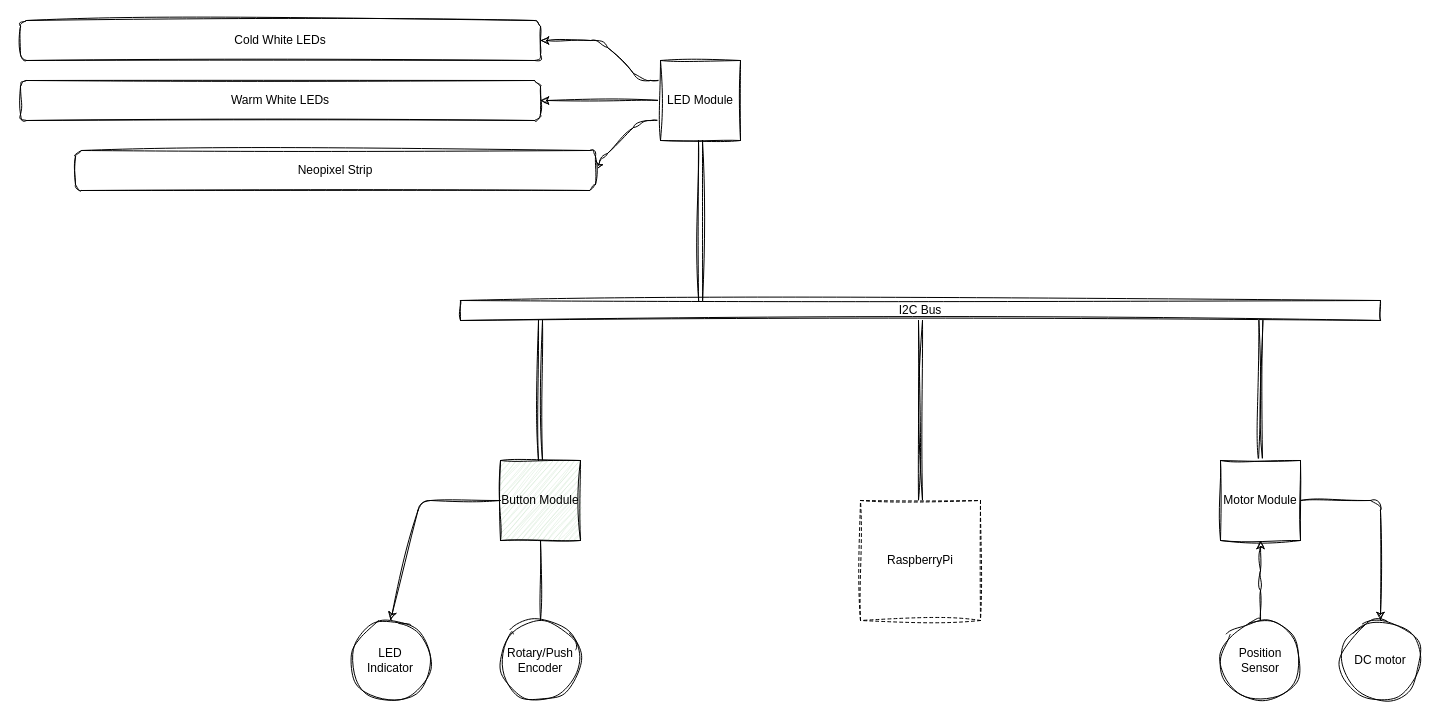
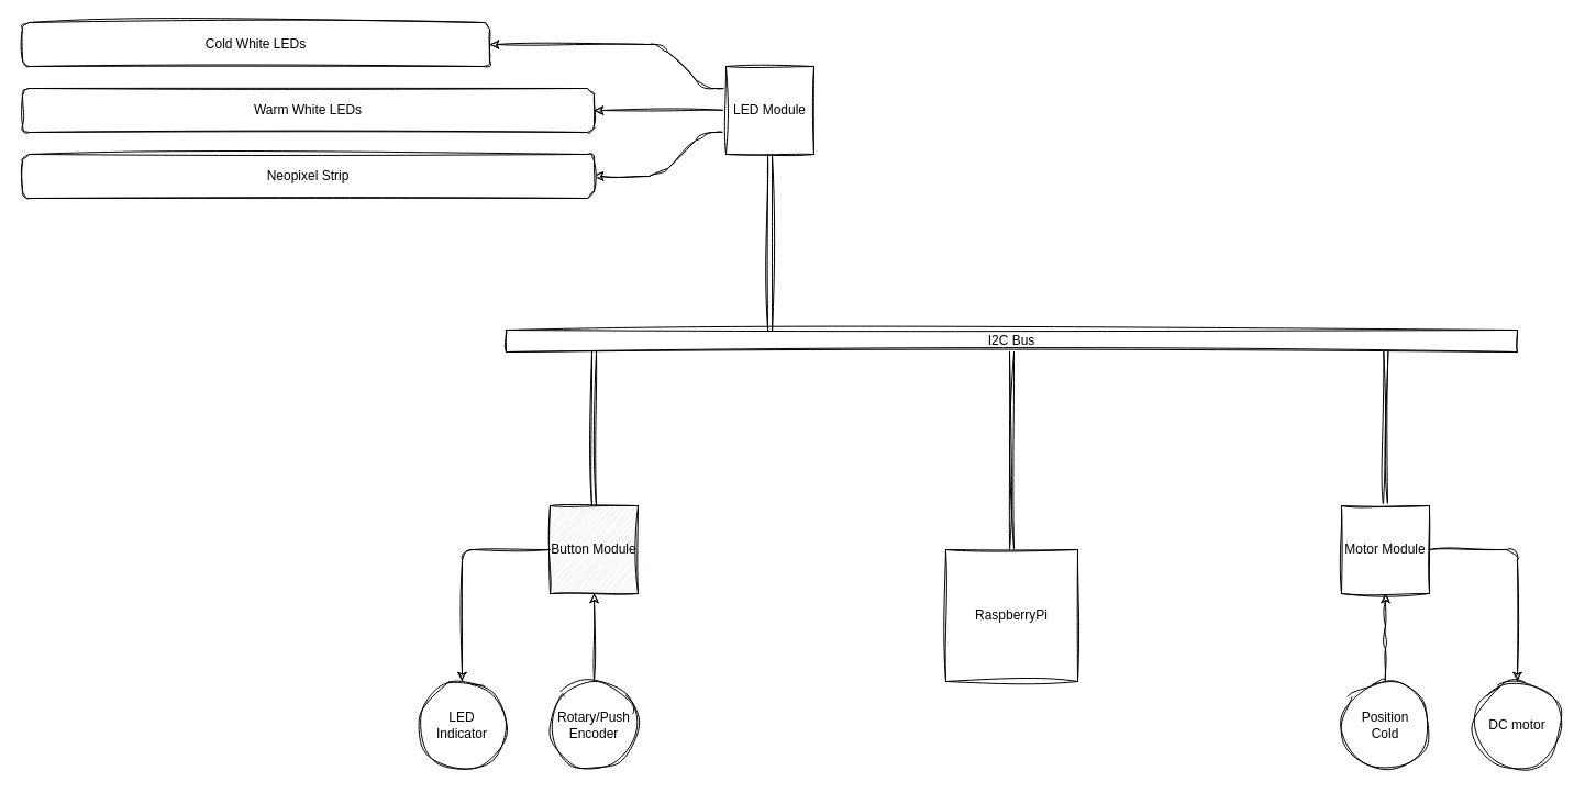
  <mxCell id="0" />
  <mxCell id="1" parent="0" />
  <mxCell id="2" value="I2C Bus" style="rounded=0;whiteSpace=wrap;html=1;sketch=1;curveFitting=1;jiggle=2;" vertex="1" parent="1"><mxGeometry x="460" y="300" width="920" height="20" as="geometry" /></mxCell>
  <mxCell id="3" style="edgeStyle=none;html=1;exitX=0.5;exitY=0;exitDx=0;exitDy=0;shape=link;movable=1;resizable=1;rotatable=1;deletable=1;editable=1;connectable=1;sketch=1;curveFitting=1;jiggle=2;" edge="1" parent="1" source="5"><mxGeometry relative="1" as="geometry"><mxPoint x="540" y="320" as="targetPoint" /></mxGeometry></mxCell>
  <mxCell id="4" style="edgeStyle=none;html=1;entryX=0.5;entryY=0;entryDx=0;entryDy=0;sketch=1;curveFitting=1;jiggle=2;" edge="1" parent="1" source="5" target="16"><mxGeometry relative="1" as="geometry"><Array as="points"><mxPoint x="420" y="500" /></Array></mxGeometry></mxCell>
  <mxCell id="5" value="Button Module" style="whiteSpace=wrap;html=1;aspect=fixed;sketch=1;curveFitting=1;jiggle=2;fillColor=#d5e8d4;" vertex="1" parent="1"><mxGeometry x="500" y="460" width="80" height="80" as="geometry" /></mxCell>
  <mxCell id="6" style="edgeStyle=none;shape=link;html=1;entryX=0.261;entryY=0;entryDx=0;entryDy=0;entryPerimeter=0;sketch=1;curveFitting=1;jiggle=2;" edge="1" parent="1" source="10" target="2"><mxGeometry relative="1" as="geometry" /></mxCell>
  <mxCell id="7" style="edgeStyle=none;html=1;entryX=1;entryY=0.5;entryDx=0;entryDy=0;exitX=0;exitY=0.75;exitDx=0;exitDy=0;sketch=1;curveFitting=1;jiggle=2;" edge="1" parent="1" source="10" target="13"><mxGeometry relative="1" as="geometry"><Array as="points"><mxPoint x="640" y="120" /><mxPoint x="600" y="160" /></Array></mxGeometry></mxCell>
  <mxCell id="8" style="edgeStyle=none;html=1;entryX=1;entryY=0.5;entryDx=0;entryDy=0;sketch=1;curveFitting=1;jiggle=2;" edge="1" parent="1" source="10" target="17"><mxGeometry relative="1" as="geometry" /></mxCell>
  <mxCell id="9" style="edgeStyle=none;html=1;exitX=0;exitY=0.25;exitDx=0;exitDy=0;entryX=1;entryY=0.5;entryDx=0;entryDy=0;sketch=1;curveFitting=1;jiggle=2;" edge="1" parent="1" source="10" target="18"><mxGeometry relative="1" as="geometry"><Array as="points"><mxPoint x="640" y="80" /><mxPoint x="600" y="40" /></Array></mxGeometry></mxCell>
  <mxCell id="10" value="LED Module" style="rounded=0;whiteSpace=wrap;html=1;sketch=1;curveFitting=1;jiggle=2;" vertex="1" parent="1"><mxGeometry x="660" y="60" width="80" height="80" as="geometry" /></mxCell>
  <mxCell id="11" style="edgeStyle=none;shape=link;html=1;exitX=0.5;exitY=0;exitDx=0;exitDy=0;entryX=0.5;entryY=1;entryDx=0;entryDy=0;sketch=1;curveFitting=1;jiggle=2;" edge="1" parent="1" source="12" target="2"><mxGeometry relative="1" as="geometry" /></mxCell>
- <mxCell id="12" value="RaspberryPi" style="whiteSpace=wrap;html=1;aspect=fixed;sketch=1;curveFitting=1;jiggle=2;dashed=1;" vertex="1" parent="1"><mxGeometry x="860" y="500" width="120" height="120" as="geometry" /></mxCell>
- <mxCell id="13" value="Neopixel Strip" style="rounded=1;whiteSpace=wrap;html=1;sketch=1;curveFitting=1;jiggle=2;" vertex="1" parent="1"><mxGeometry x="75" y="150" width="520" height="40" as="geometry" /></mxCell>
- <mxCell id="14" style="edgeStyle=none;html=1;entryX=0.5;entryY=1;entryDx=0;entryDy=0;sketch=1;curveFitting=1;jiggle=2;endArrow=none;" edge="1" parent="1" source="15" target="5"><mxGeometry relative="1" as="geometry" /></mxCell>
+ <mxCell id="12" value="RaspberryPi" style="whiteSpace=wrap;html=1;aspect=fixed;sketch=1;curveFitting=1;jiggle=2;" vertex="1" parent="1"><mxGeometry x="860" y="500" width="120" height="120" as="geometry" /></mxCell>
+ <mxCell id="13" value="Neopixel Strip" style="rounded=1;whiteSpace=wrap;html=1;sketch=1;curveFitting=1;jiggle=2;" vertex="1" parent="1"><mxGeometry x="20" y="140" width="520" height="40" as="geometry" /></mxCell>
+ <mxCell id="14" style="edgeStyle=none;html=1;entryX=0.5;entryY=1;entryDx=0;entryDy=0;sketch=1;curveFitting=1;jiggle=2;" edge="1" parent="1" source="15" target="5"><mxGeometry relative="1" as="geometry" /></mxCell>
  <mxCell id="15" value="Rotary/Push&lt;br&gt;Encoder" style="ellipse;whiteSpace=wrap;html=1;aspect=fixed;sketch=1;curveFitting=1;jiggle=2;" vertex="1" parent="1"><mxGeometry x="500" y="620" width="80" height="80" as="geometry" /></mxCell>
- <mxCell id="16" value="LED&lt;br&gt;Indicator" style="ellipse;whiteSpace=wrap;html=1;aspect=fixed;sketch=1;curveFitting=1;jiggle=2;" vertex="1" parent="1"><mxGeometry x="350" y="620" width="80" height="80" as="geometry" /></mxCell>
+ <mxCell id="16" value="LED&lt;br&gt;Indicator" style="ellipse;whiteSpace=wrap;html=1;aspect=fixed;sketch=1;curveFitting=1;jiggle=2;" vertex="1" parent="1"><mxGeometry y="620" width="80" height="80" as="geometry" x="380" /></mxCell>
  <mxCell id="17" value="Warm White LEDs" style="rounded=1;whiteSpace=wrap;html=1;sketch=1;curveFitting=1;jiggle=2;" vertex="1" parent="1"><mxGeometry x="20" y="80" width="520" height="40" as="geometry" /></mxCell>
- <mxCell id="18" value="Cold White LEDs" style="rounded=1;whiteSpace=wrap;html=1;sketch=1;curveFitting=1;jiggle=2;" vertex="1" parent="1"><mxGeometry x="20" y="20" width="520" height="40" as="geometry" /></mxCell>
+ <mxCell id="18" value="Cold White LEDs" style="rounded=1;whiteSpace=wrap;html=1;sketch=1;curveFitting=1;jiggle=2;" vertex="1" parent="1"><mxGeometry x="20" y="20" width="425" height="40" as="geometry" /></mxCell>
  <mxCell id="19" style="edgeStyle=none;html=1;exitX=0.5;exitY=0;exitDx=0;exitDy=0;entryX=0.87;entryY=1;entryDx=0;entryDy=0;entryPerimeter=0;shape=link;sketch=1;curveFitting=1;jiggle=2;" edge="1" parent="1" source="21" target="2"><mxGeometry relative="1" as="geometry" /></mxCell>
  <mxCell id="20" style="edgeStyle=none;html=1;entryX=0.5;entryY=0;entryDx=0;entryDy=0;sketch=1;curveFitting=1;jiggle=2;" edge="1" parent="1" source="21" target="24"><mxGeometry relative="1" as="geometry"><Array as="points"><mxPoint x="1380" y="500" /></Array></mxGeometry></mxCell>
  <mxCell id="21" value="Motor Module" style="whiteSpace=wrap;html=1;aspect=fixed;sketch=1;curveFitting=1;jiggle=2;" vertex="1" parent="1"><mxGeometry x="1220" y="460" width="80" height="80" as="geometry" /></mxCell>
  <mxCell id="22" style="edgeStyle=none;html=1;entryX=0.5;entryY=1;entryDx=0;entryDy=0;sketch=1;curveFitting=1;jiggle=2;" edge="1" parent="1" source="23" target="21"><mxGeometry relative="1" as="geometry"><Array as="points"><mxPoint x="1260" y="580" /></Array></mxGeometry></mxCell>
- <mxCell id="23" value="Position&lt;br&gt;Sensor" style="ellipse;whiteSpace=wrap;html=1;aspect=fixed;sketch=1;curveFitting=1;jiggle=2;" vertex="1" parent="1"><mxGeometry x="1220" y="620" width="80" height="80" as="geometry" /></mxCell>
+ <mxCell id="23" value="Position&lt;br&gt;Cold" style="ellipse;whiteSpace=wrap;html=1;aspect=fixed;sketch=1;curveFitting=1;jiggle=2;" vertex="1" parent="1"><mxGeometry x="1220" y="620" width="80" height="80" as="geometry" /></mxCell>
  <mxCell id="24" value="DC motor" style="ellipse;whiteSpace=wrap;html=1;aspect=fixed;sketch=1;curveFitting=1;jiggle=2;" vertex="1" parent="1"><mxGeometry x="1340" y="620" width="80" height="80" as="geometry" /></mxCell>
